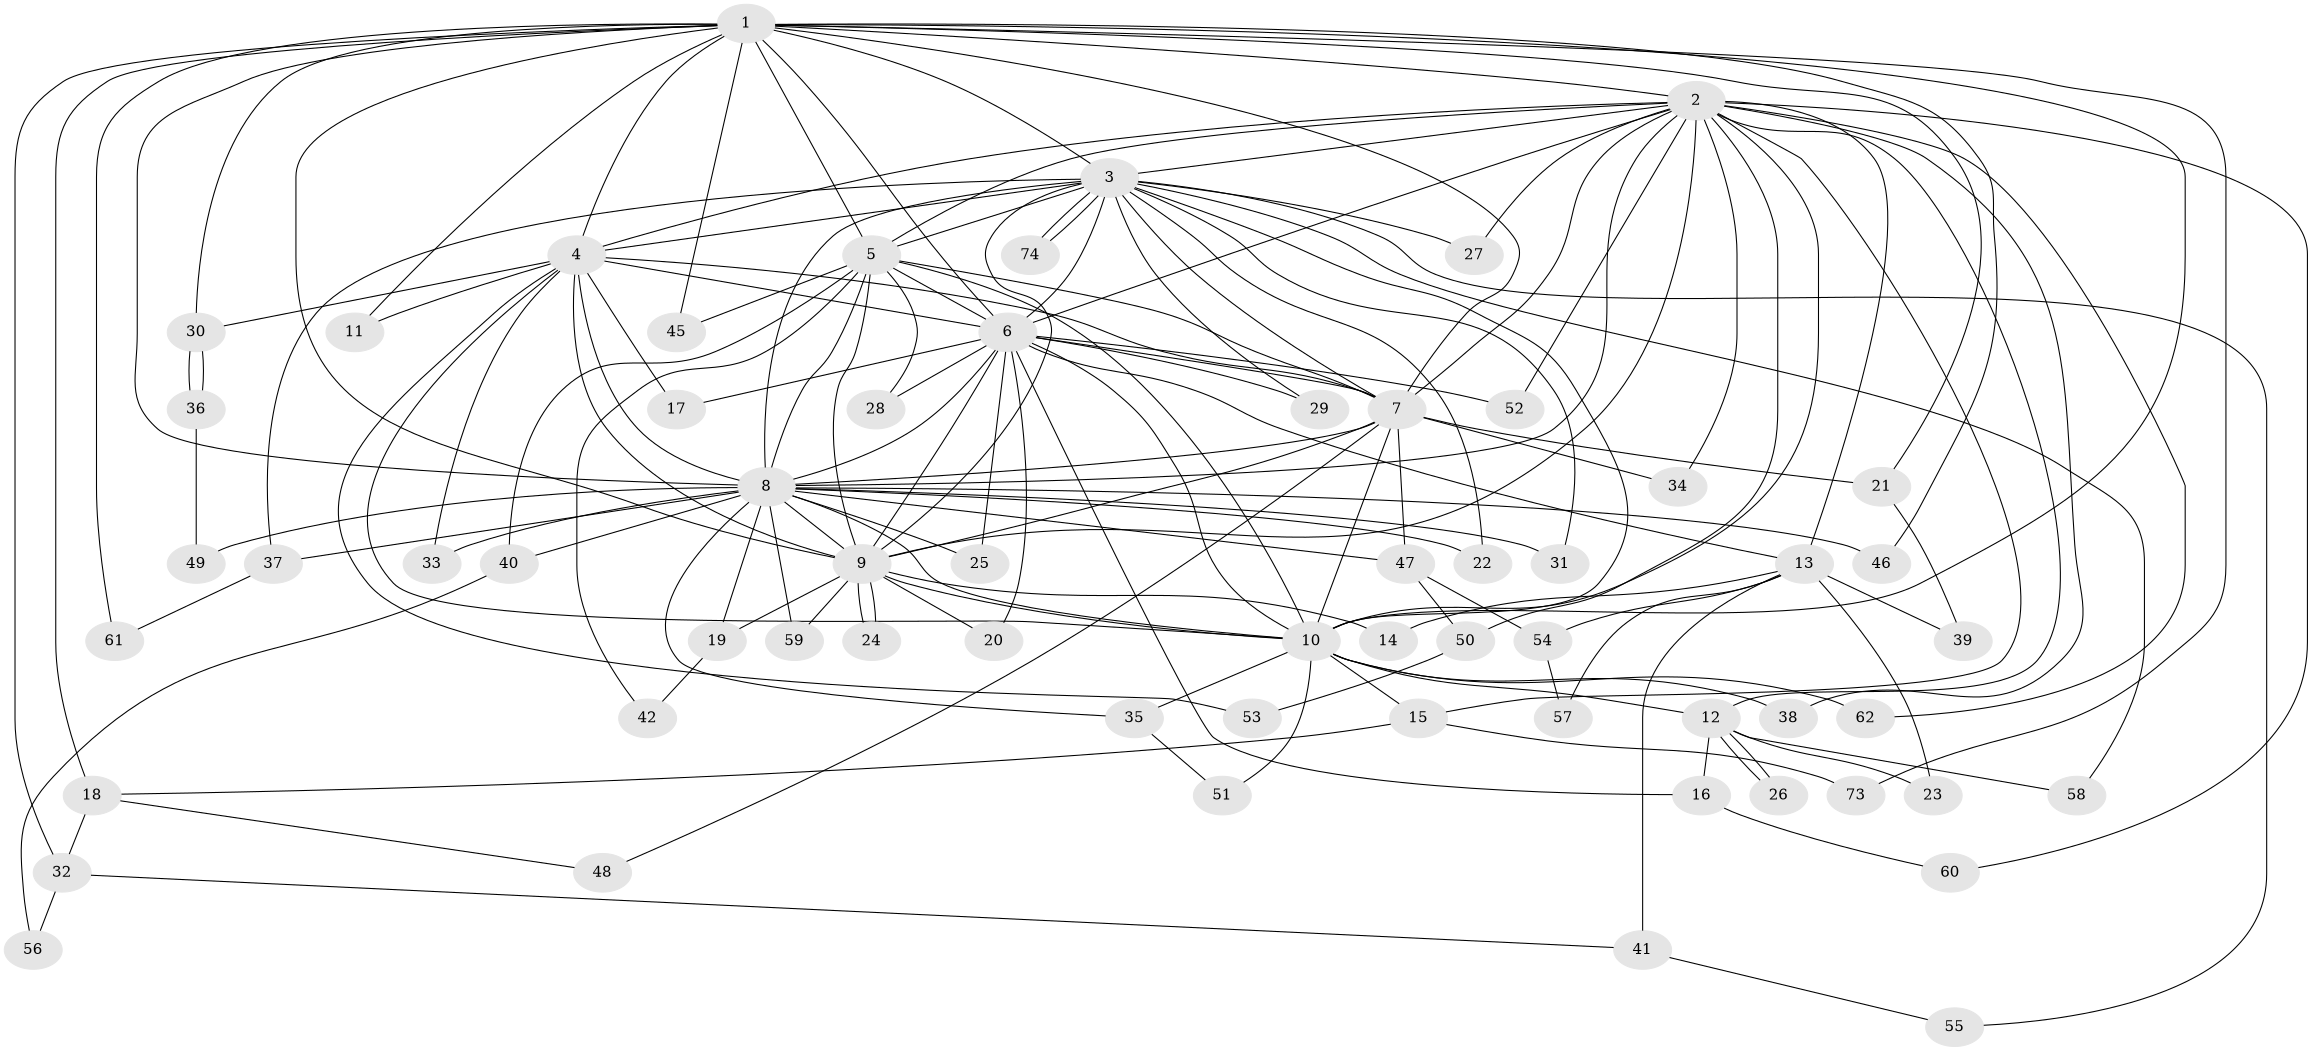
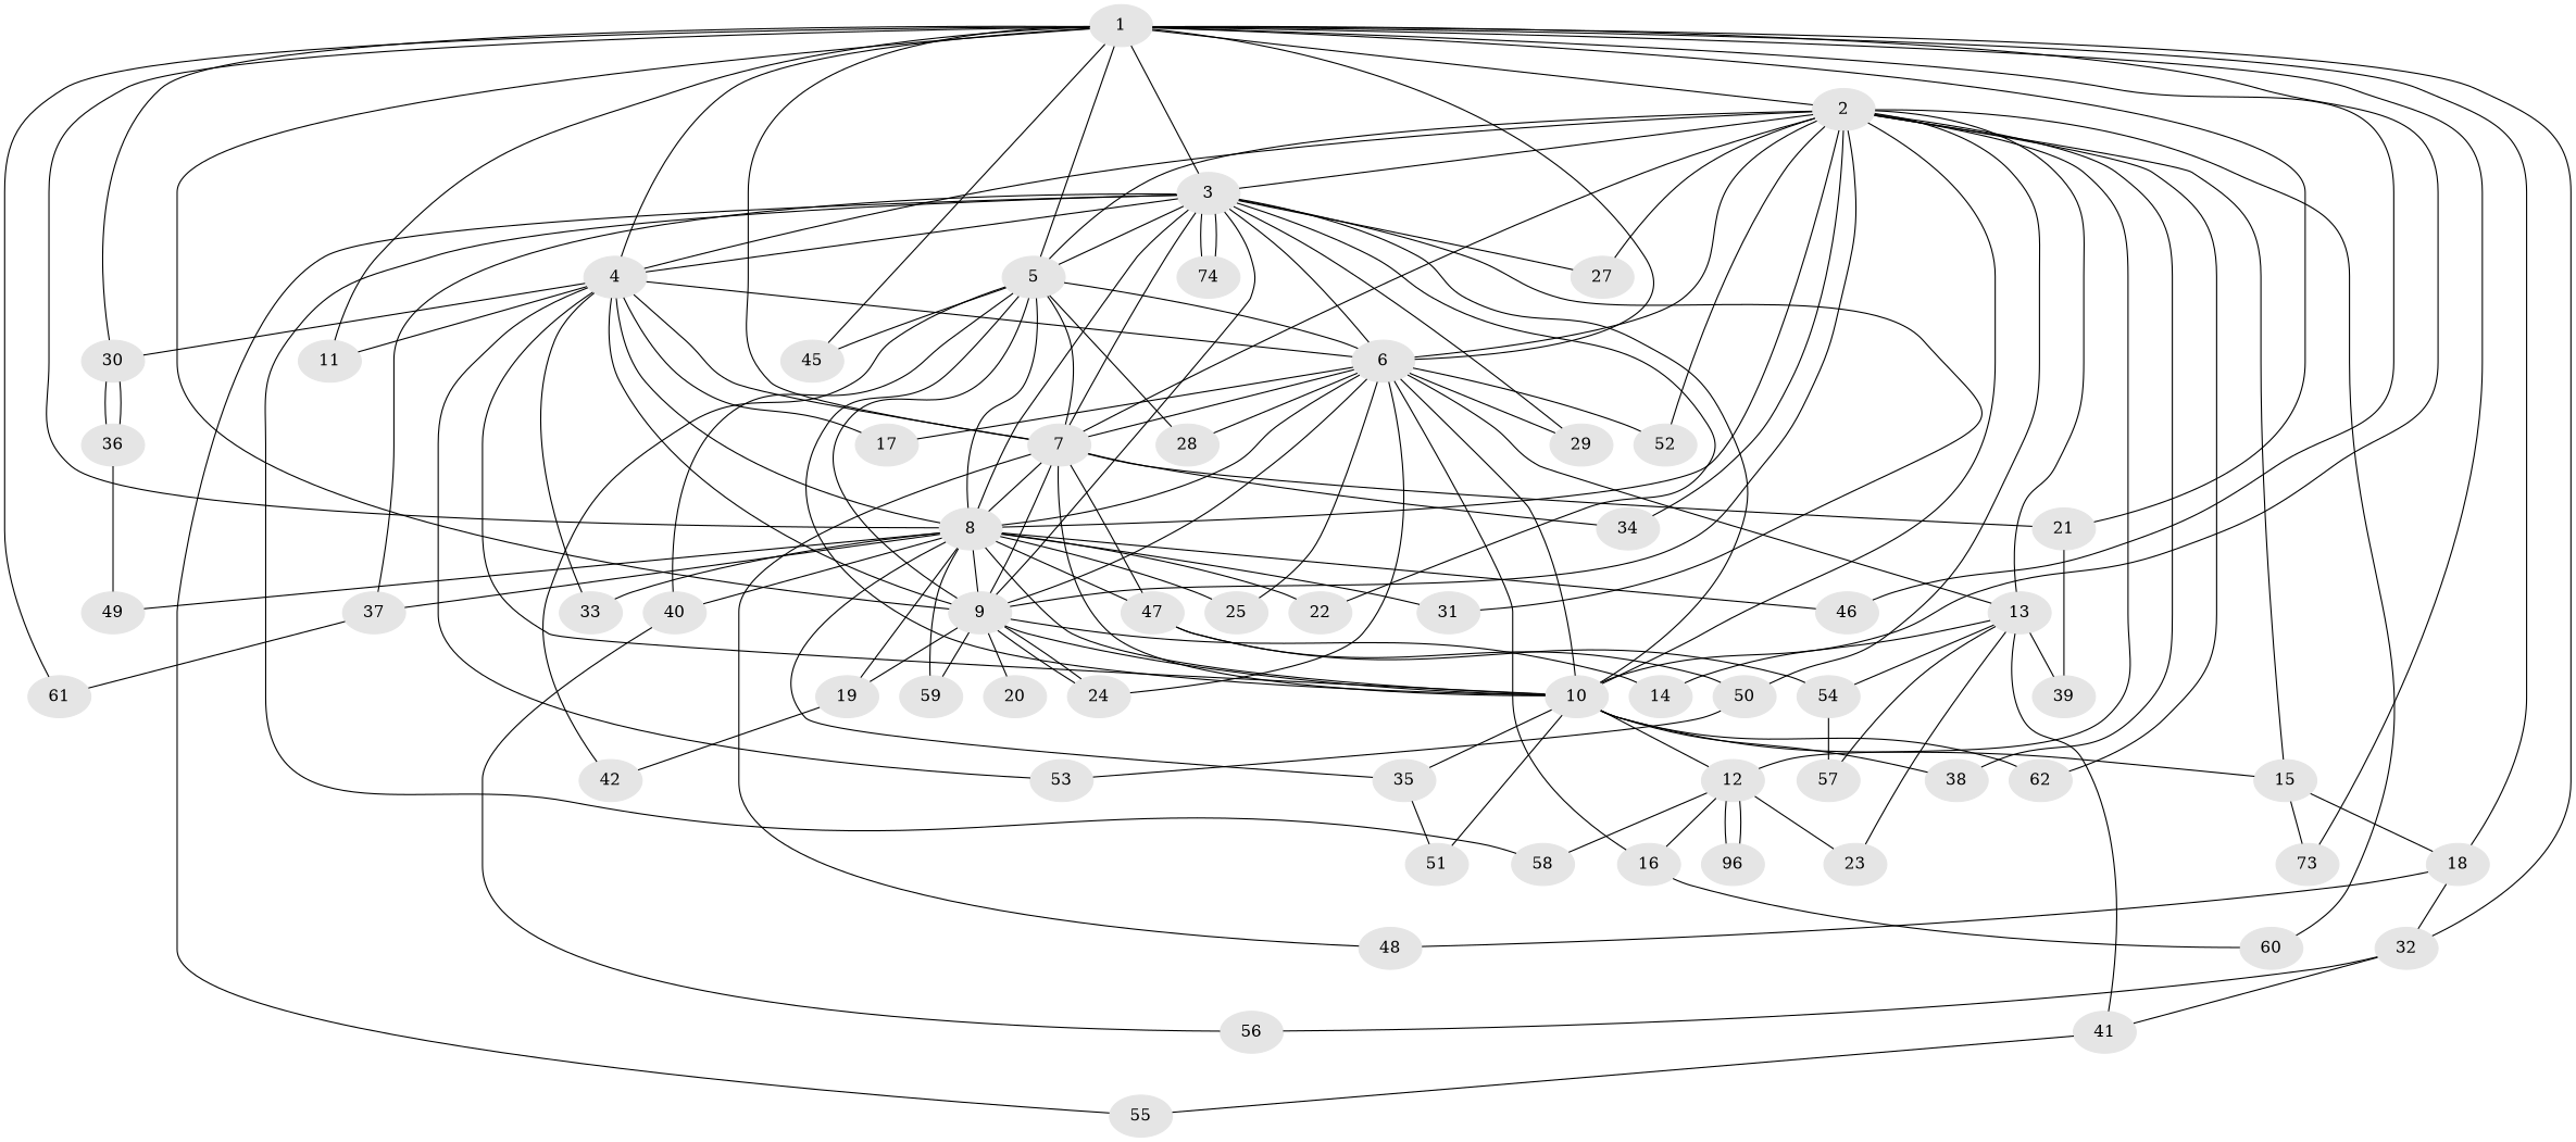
  graph {
    node [color=gray90 style=filled]
    1
    2
    3
    4
    5
    6
    7
    8
    9
    10
    11
    18
    21
    30
    32
    n16 [label=73]
    45
    46
    61
    12
    13
    15
    27
    34
    38
    50
    52
    60
    62
    22
    29
    31
    37
    n34 [label=74]
    55
    58
    17
    33
    53
    28
    40
    42
    16
    20
    25
    47
    48
    19
    35
    49
    59
    14
    24
    51
    39
    36
    41
    56
    23
-   26
+   26 [label=96]
    54
    57
    1 -- 2
    1 -- 3
    1 -- 4
    1 -- 5
    1 -- 6
    1 -- 7
    1 -- 8
    1 -- 9
    1 -- 10
    1 -- 11
    1 -- 18
    1 -- 21
    1 -- 30
    1 -- 32
    1 -- n16
    1 -- 45
    1 -- 46
    1 -- 61
    2 -- 3
    2 -- 4
    2 -- 5
    2 -- 6
    2 -- 7
    2 -- 8
    2 -- 9
    2 -- 10
    2 -- 12
    2 -- 13
    2 -- 15
    2 -- 27
    2 -- 34
    2 -- 38
    2 -- 50
    2 -- 52
    2 -- 60
    2 -- 62
    3 -- 4
    3 -- 5
    3 -- 6
    3 -- 7
    3 -- 8
    3 -- 9
    3 -- 10
    3 -- 27
    3 -- 22
    3 -- 29
    3 -- 31
    3 -- 37
    3 -- n34
    3 -- n34
    3 -- 55
    3 -- 58
    4 -- 6
    4 -- 7
    4 -- 8
    4 -- 9
    4 -- 10
    4 -- 11
    4 -- 30
    4 -- 17
    4 -- 33
    4 -- 53
    5 -- 6
    5 -- 7
    5 -- 8
    5 -- 9
    5 -- 10
    5 -- 45
    5 -- 28
    5 -- 40
    5 -- 42
    6 -- 7
    6 -- 8
    6 -- 9
    6 -- 10
    6 -- 13
    6 -- 52
    6 -- 29
    6 -- 17
    6 -- 28
    6 -- 16
-   6 -- 20
+   6 -- 24
    6 -- 25
    7 -- 8
    7 -- 9
    7 -- 10
    7 -- 21
    7 -- 34
    7 -- 47
    7 -- 48
    8 -- 9
    8 -- 10
    8 -- 46
    8 -- 22
    8 -- 31
    8 -- 37
    8 -- 33
    8 -- 40
    8 -- 25
    8 -- 47
    8 -- 19
    8 -- 35
    8 -- 49
    8 -- 59
    9 -- 10
    9 -- 20
    9 -- 19
    9 -- 59
    9 -- 14
    9 -- 24
    9 -- 24
    10 -- 12
    10 -- 15
    10 -- 38
    10 -- 62
    10 -- 35
    10 -- 51
    18 -- 32
    18 -- 48
    21 -- 39
    30 -- 36
    30 -- 36
    32 -- 41
    32 -- 56
    12 -- 58
    12 -- 16
    12 -- 23
    12 -- 26
    12 -- 26
    13 -- 14
    13 -- 39
    13 -- 41
    13 -- 23
    13 -- 54
    13 -- 57
    15 -- 18
    15 -- n16
    50 -- 53
    37 -- 61
    40 -- 56
    16 -- 60
    47 -- 50
    47 -- 54
    19 -- 42
    35 -- 51
    36 -- 49
    41 -- 55
    54 -- 57
  }
